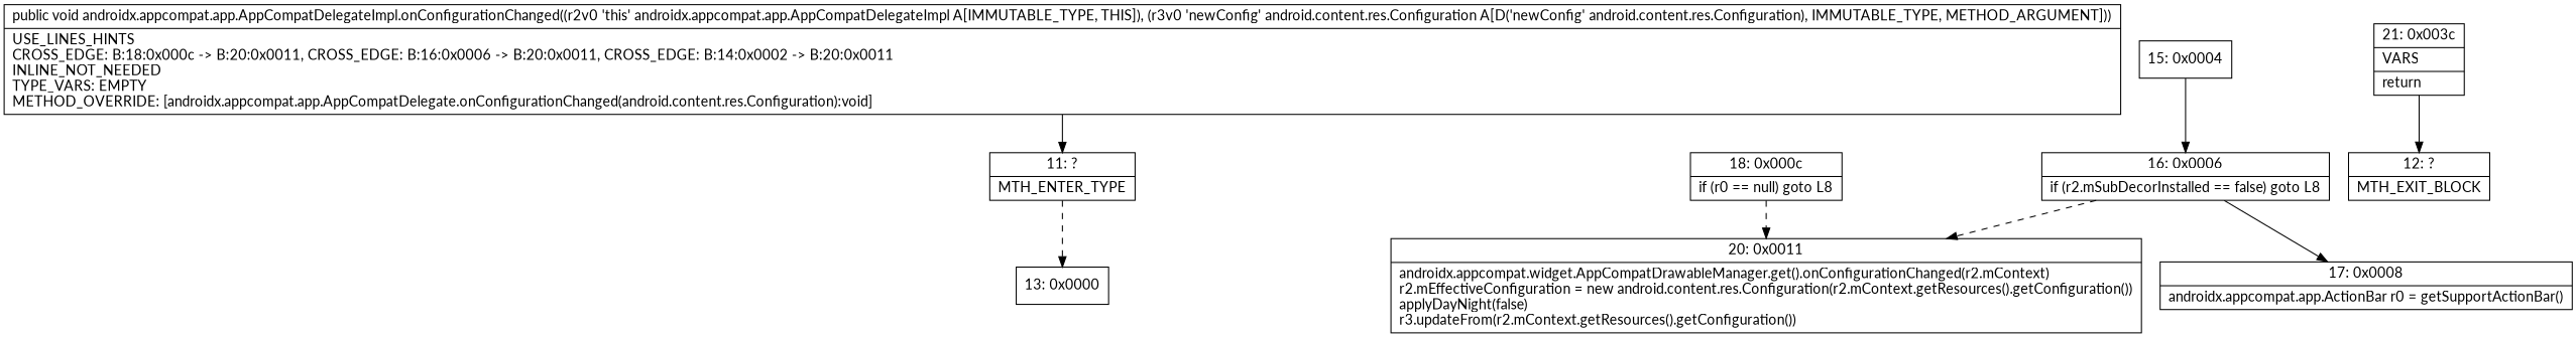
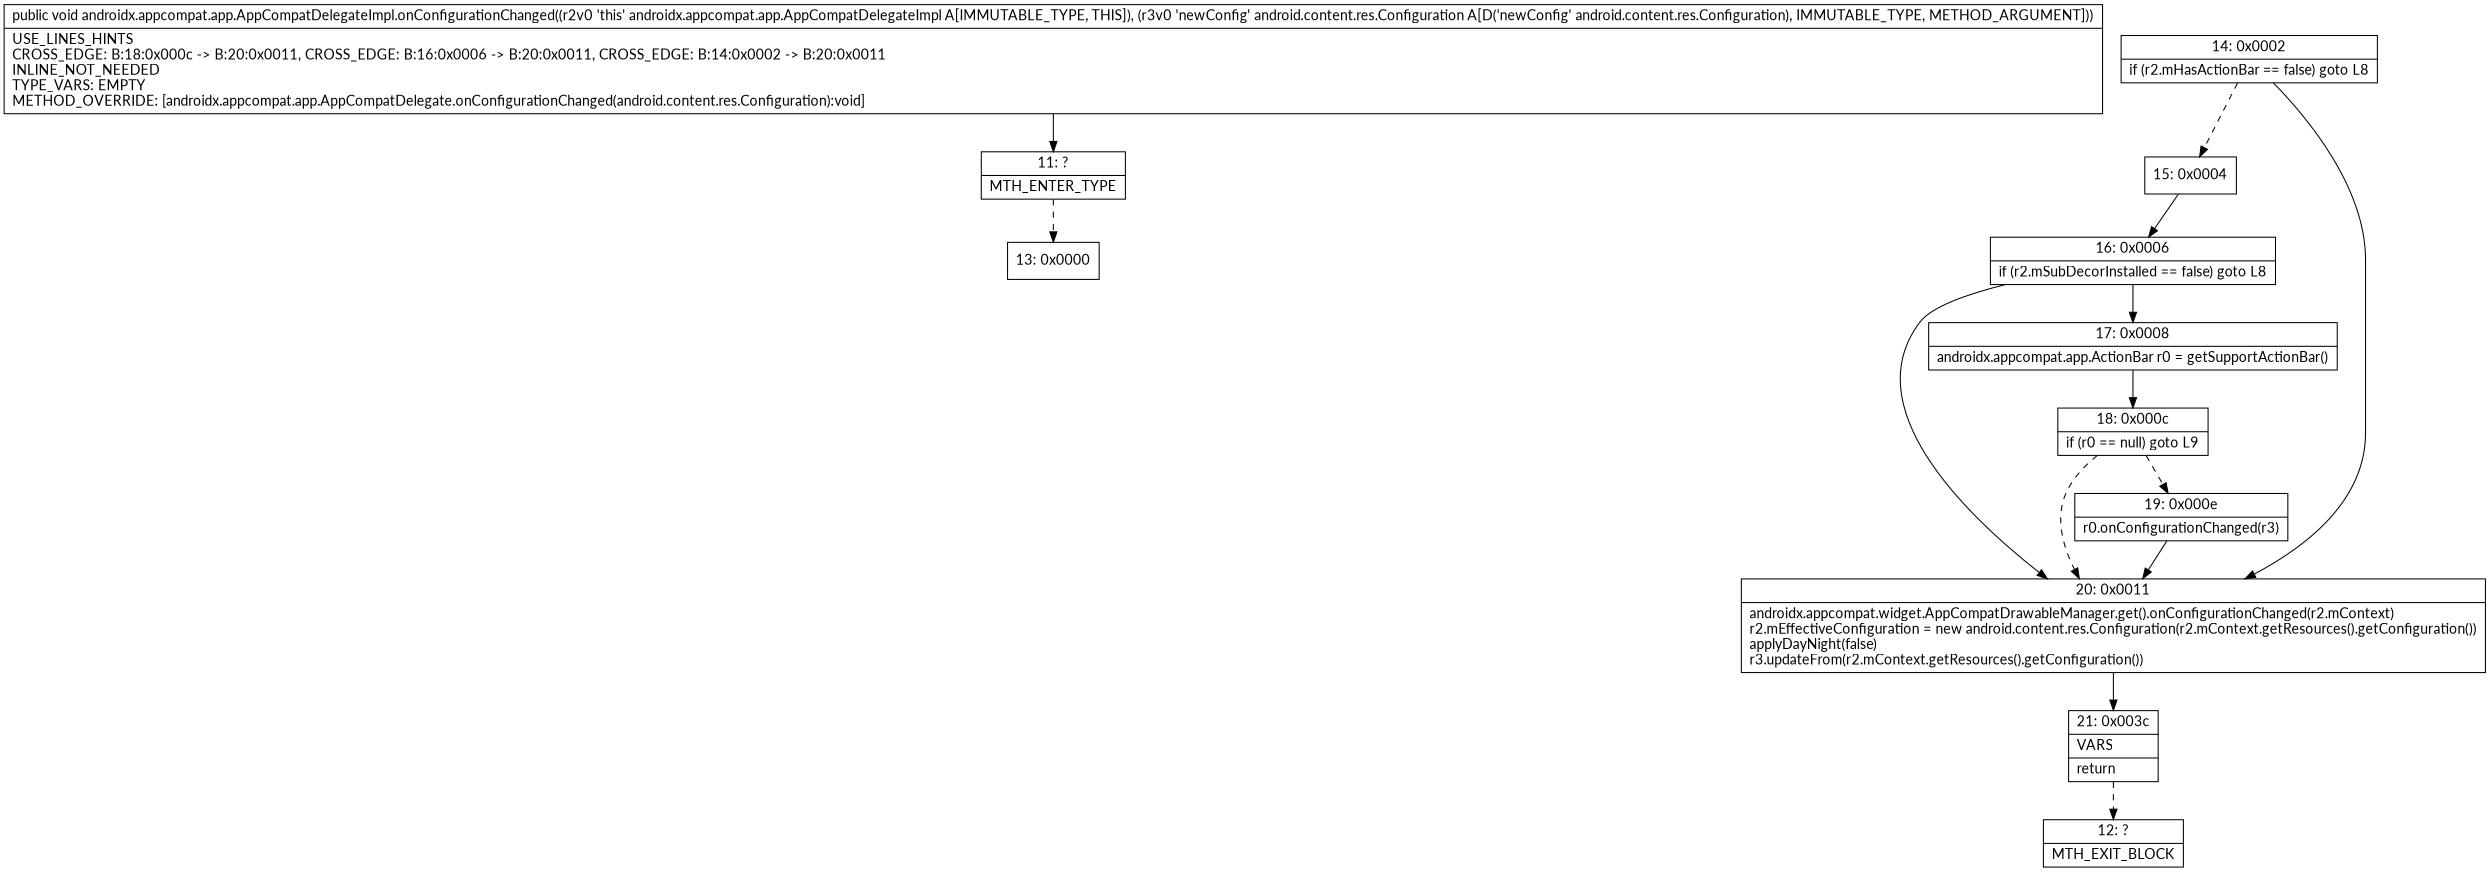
  digraph {
    fontname=Lato
    node [fontname=Lato shape=record]
    edge [fontname=Lato]
    n1 [label="{11\:\ ?|MTH_ENTER_TYPE\l}"]
    n2 [label="{13\:\ 0x0000}"]
+   n3 [label="{14\:\ 0x0002|if (r2.mHasActionBar == false) goto L8\l}"]
    n4 [label="{15\:\ 0x0004}"]
    n5 [label="{20\:\ 0x0011|androidx.appcompat.widget.AppCompatDrawableManager.get().onConfigurationChanged(r2.mContext)\lr2.mEffectiveConfiguration = new android.content.res.Configuration(r2.mContext.getResources().getConfiguration())\lapplyDayNight(false)\lr3.updateFrom(r2.mContext.getResources().getConfiguration())\l}"]
    n6 [label="{16\:\ 0x0006|if (r2.mSubDecorInstalled == false) goto L8\l}"]
    n7 [label="{21\:\ 0x003c|VARS\l|return\l}"]
    n8 [label="{17\:\ 0x0008|androidx.appcompat.app.ActionBar r0 = getSupportActionBar()\l}"]
-   n9 [label="{18\:\ 0x000c|if (r0 == null) goto L8\l}"]
+   n9 [label="{18\:\ 0x000c|if (r0 == null) goto L9\l}"]
+   n10 [label="{19\:\ 0x000e|r0.onConfigurationChanged(r3)\l}"]
    n11 [label="{12\:\ ?|MTH_EXIT_BLOCK\l}"]
    n12 [label="{public void androidx.appcompat.app.AppCompatDelegateImpl.onConfigurationChanged((r2v0 'this' androidx.appcompat.app.AppCompatDelegateImpl A[IMMUTABLE_TYPE, THIS]), (r3v0 'newConfig' android.content.res.Configuration A[D('newConfig' android.content.res.Configuration), IMMUTABLE_TYPE, METHOD_ARGUMENT]))  | USE_LINES_HINTS\lCROSS_EDGE: B:18:0x000c \-\> B:20:0x0011, CROSS_EDGE: B:16:0x0006 \-\> B:20:0x0011, CROSS_EDGE: B:14:0x0002 \-\> B:20:0x0011\lINLINE_NOT_NEEDED\lTYPE_VARS: EMPTY\lMETHOD_OVERRIDE: [androidx.appcompat.app.AppCompatDelegate.onConfigurationChanged(android.content.res.Configuration):void]\l}"]
    n1 -> n2 [style=dashed]
+   n3 -> n4 [style=dashed]
+   n3 -> n5
    n4 -> n6
-   n6 -> n5 [style=dashed]
+   n5 -> n7
+   n6 -> n5
    n6 -> n8 [style=solid]
-   n7 -> n11
+   n7 -> n11 [style=dashed]
+   n8 -> n9
    n9 -> n5 [style=dashed]
+   n9 -> n10 [style=dashed]
+   n10 -> n5
    n12 -> n1
  }
